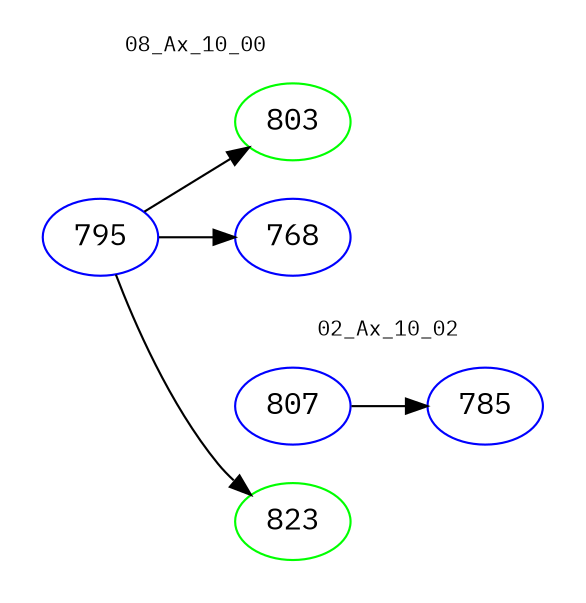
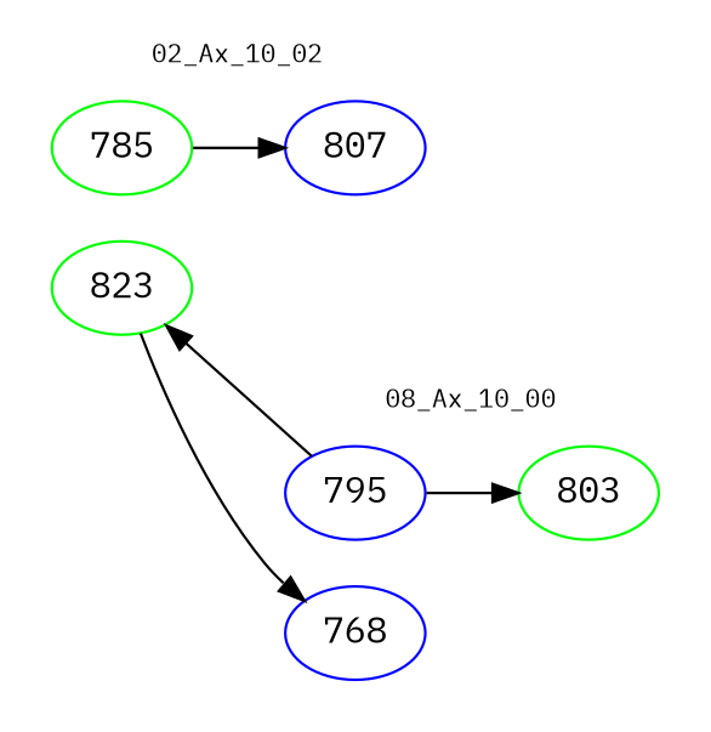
  digraph {
    fontname="IBM Plex Mono"
    rankdir=LR
    node [color=blue fontname="IBM Plex Mono"]
    edge [color=black fontname="IBM Plex Mono"]
    n1 [label=807]
-   n2 [label=785]
+   n2 [color=green label=785]
    n3 [color=green label=823]
    n4 [label=795]
    n5 [label=768]
    n6 [color=green label=803]
    subgraph cluster_1 {
      color=white
      fontsize=10
      label="02_Ax_10_02"
      n1
      n2
      n3
    }
    subgraph cluster_2 {
      color=white
      fontsize=10
      label="08_Ax_10_00"
      n4
      n5
      n6
    }
-   n1 -> n2
+   n2 -> n1
    n4 -> n3
-   n4 -> n5
+   n3 -> n5
    n4 -> n6
  }
